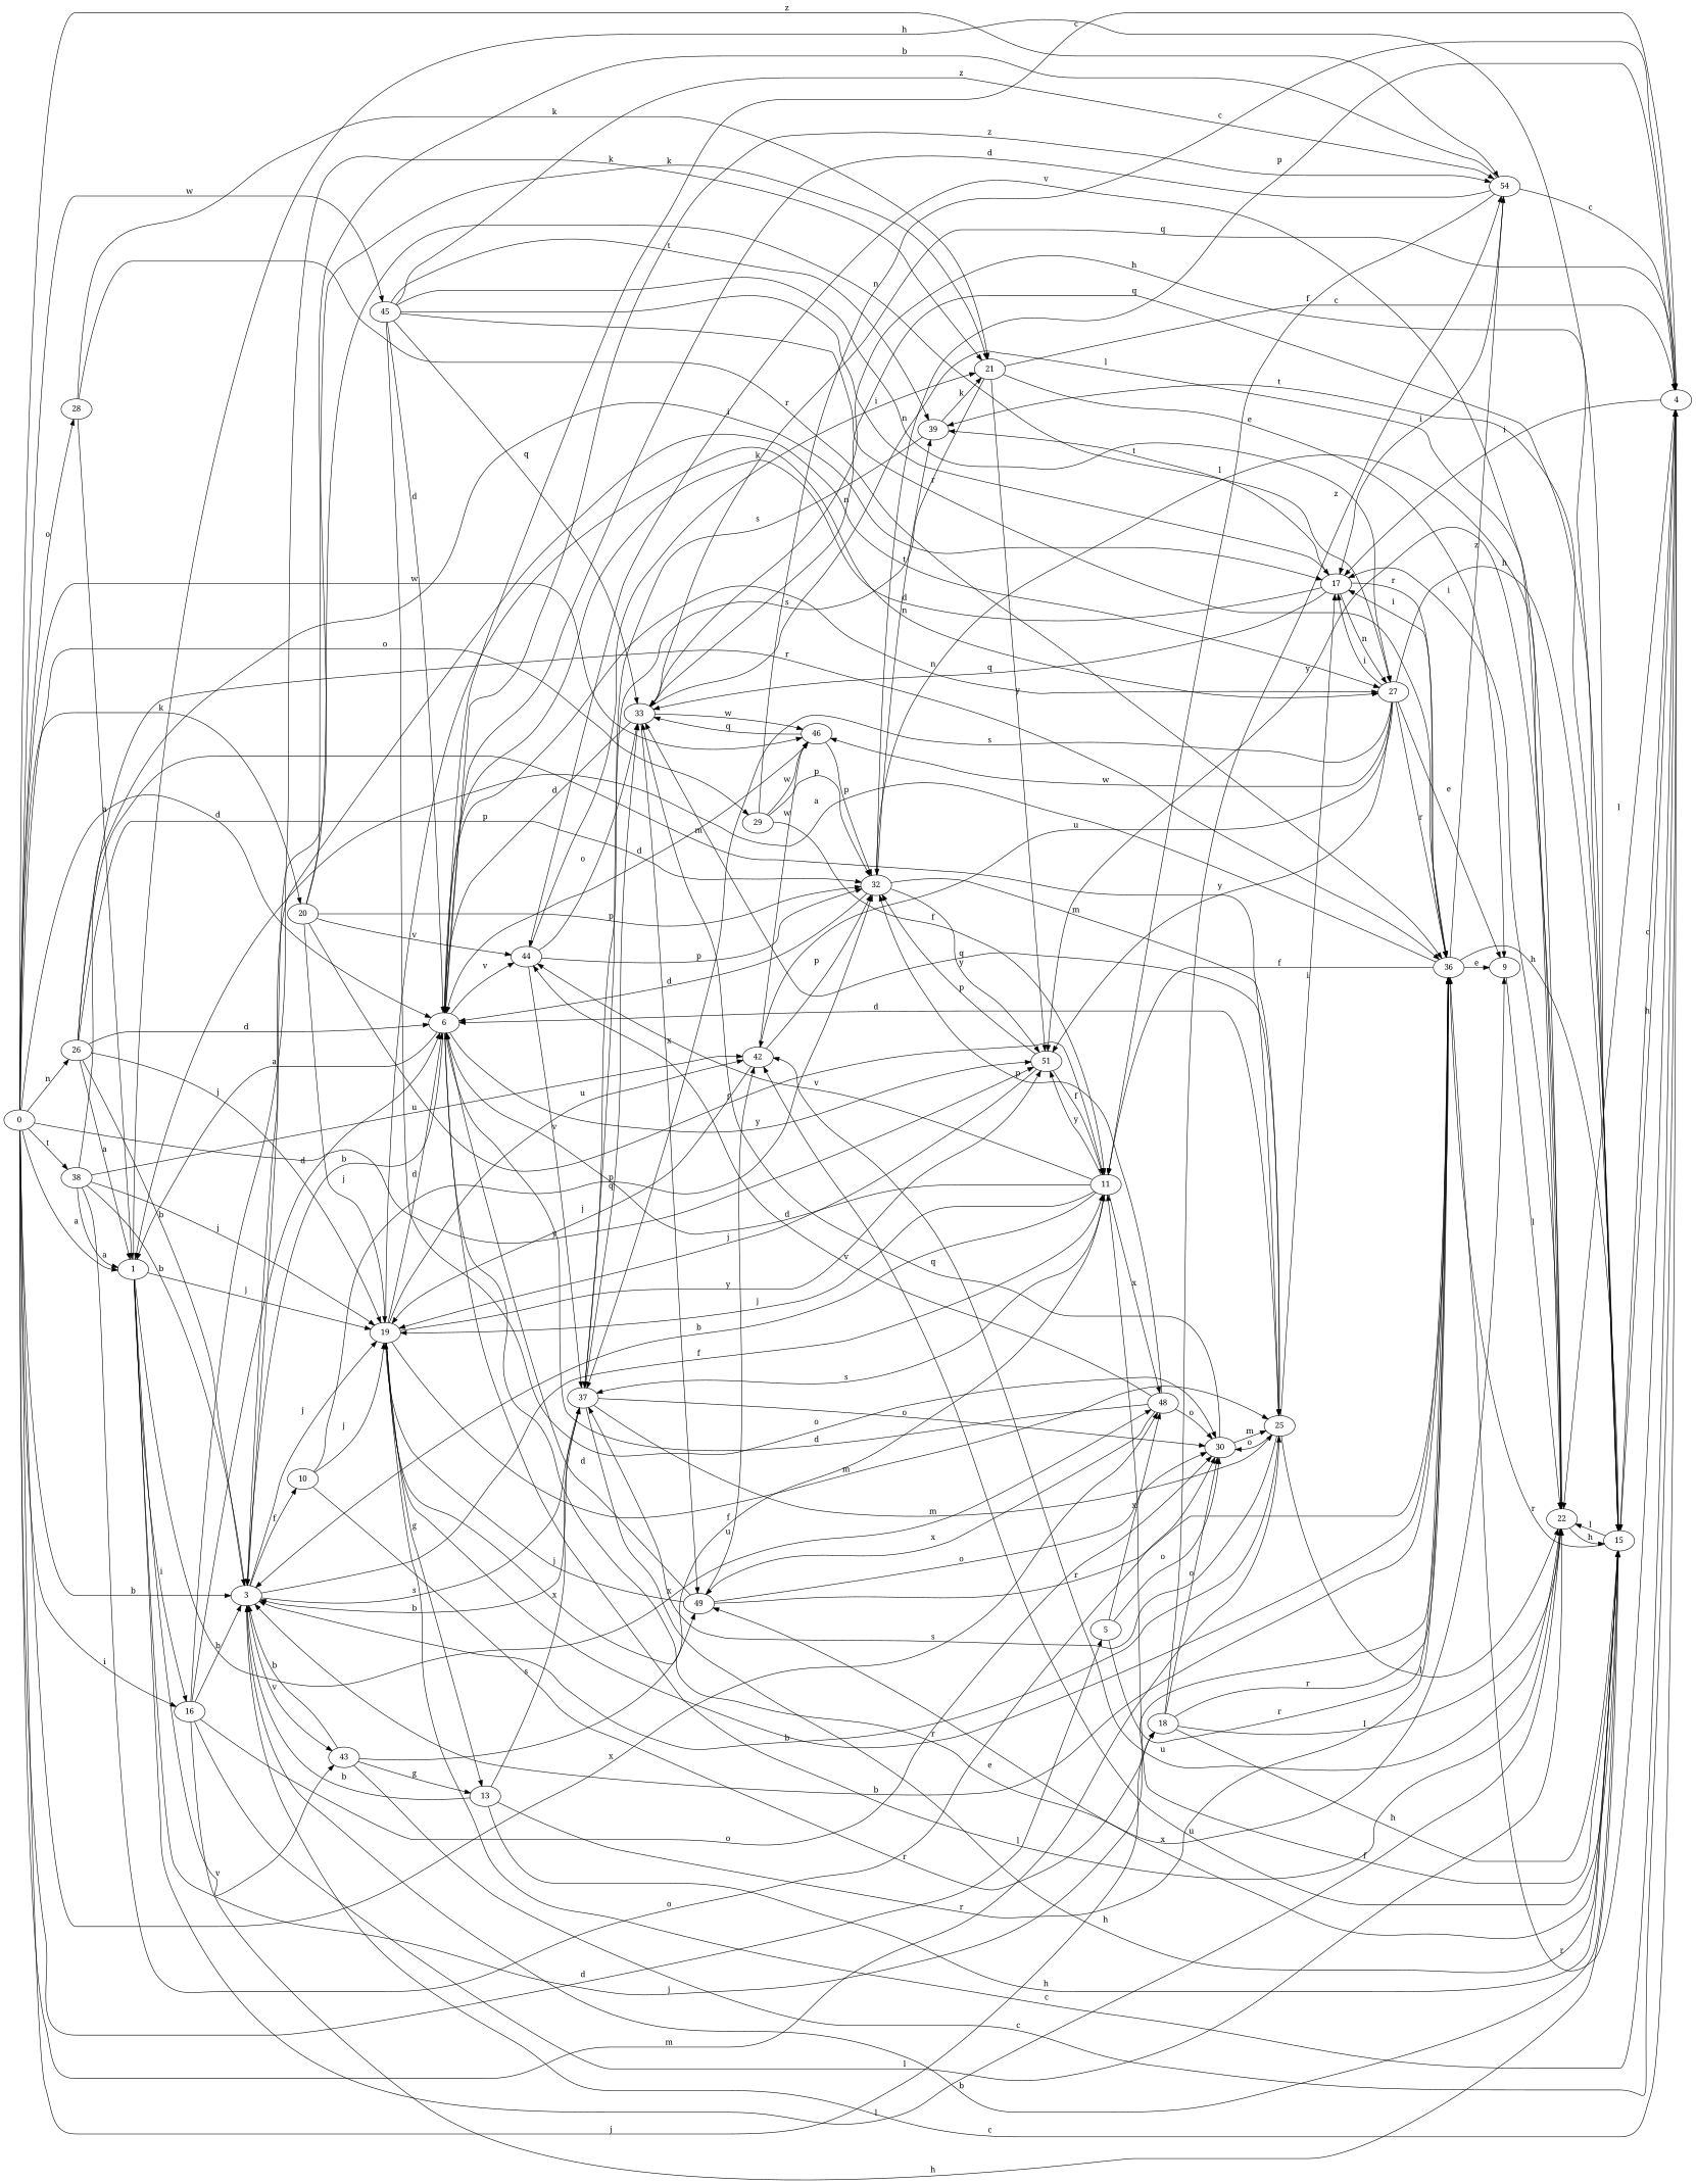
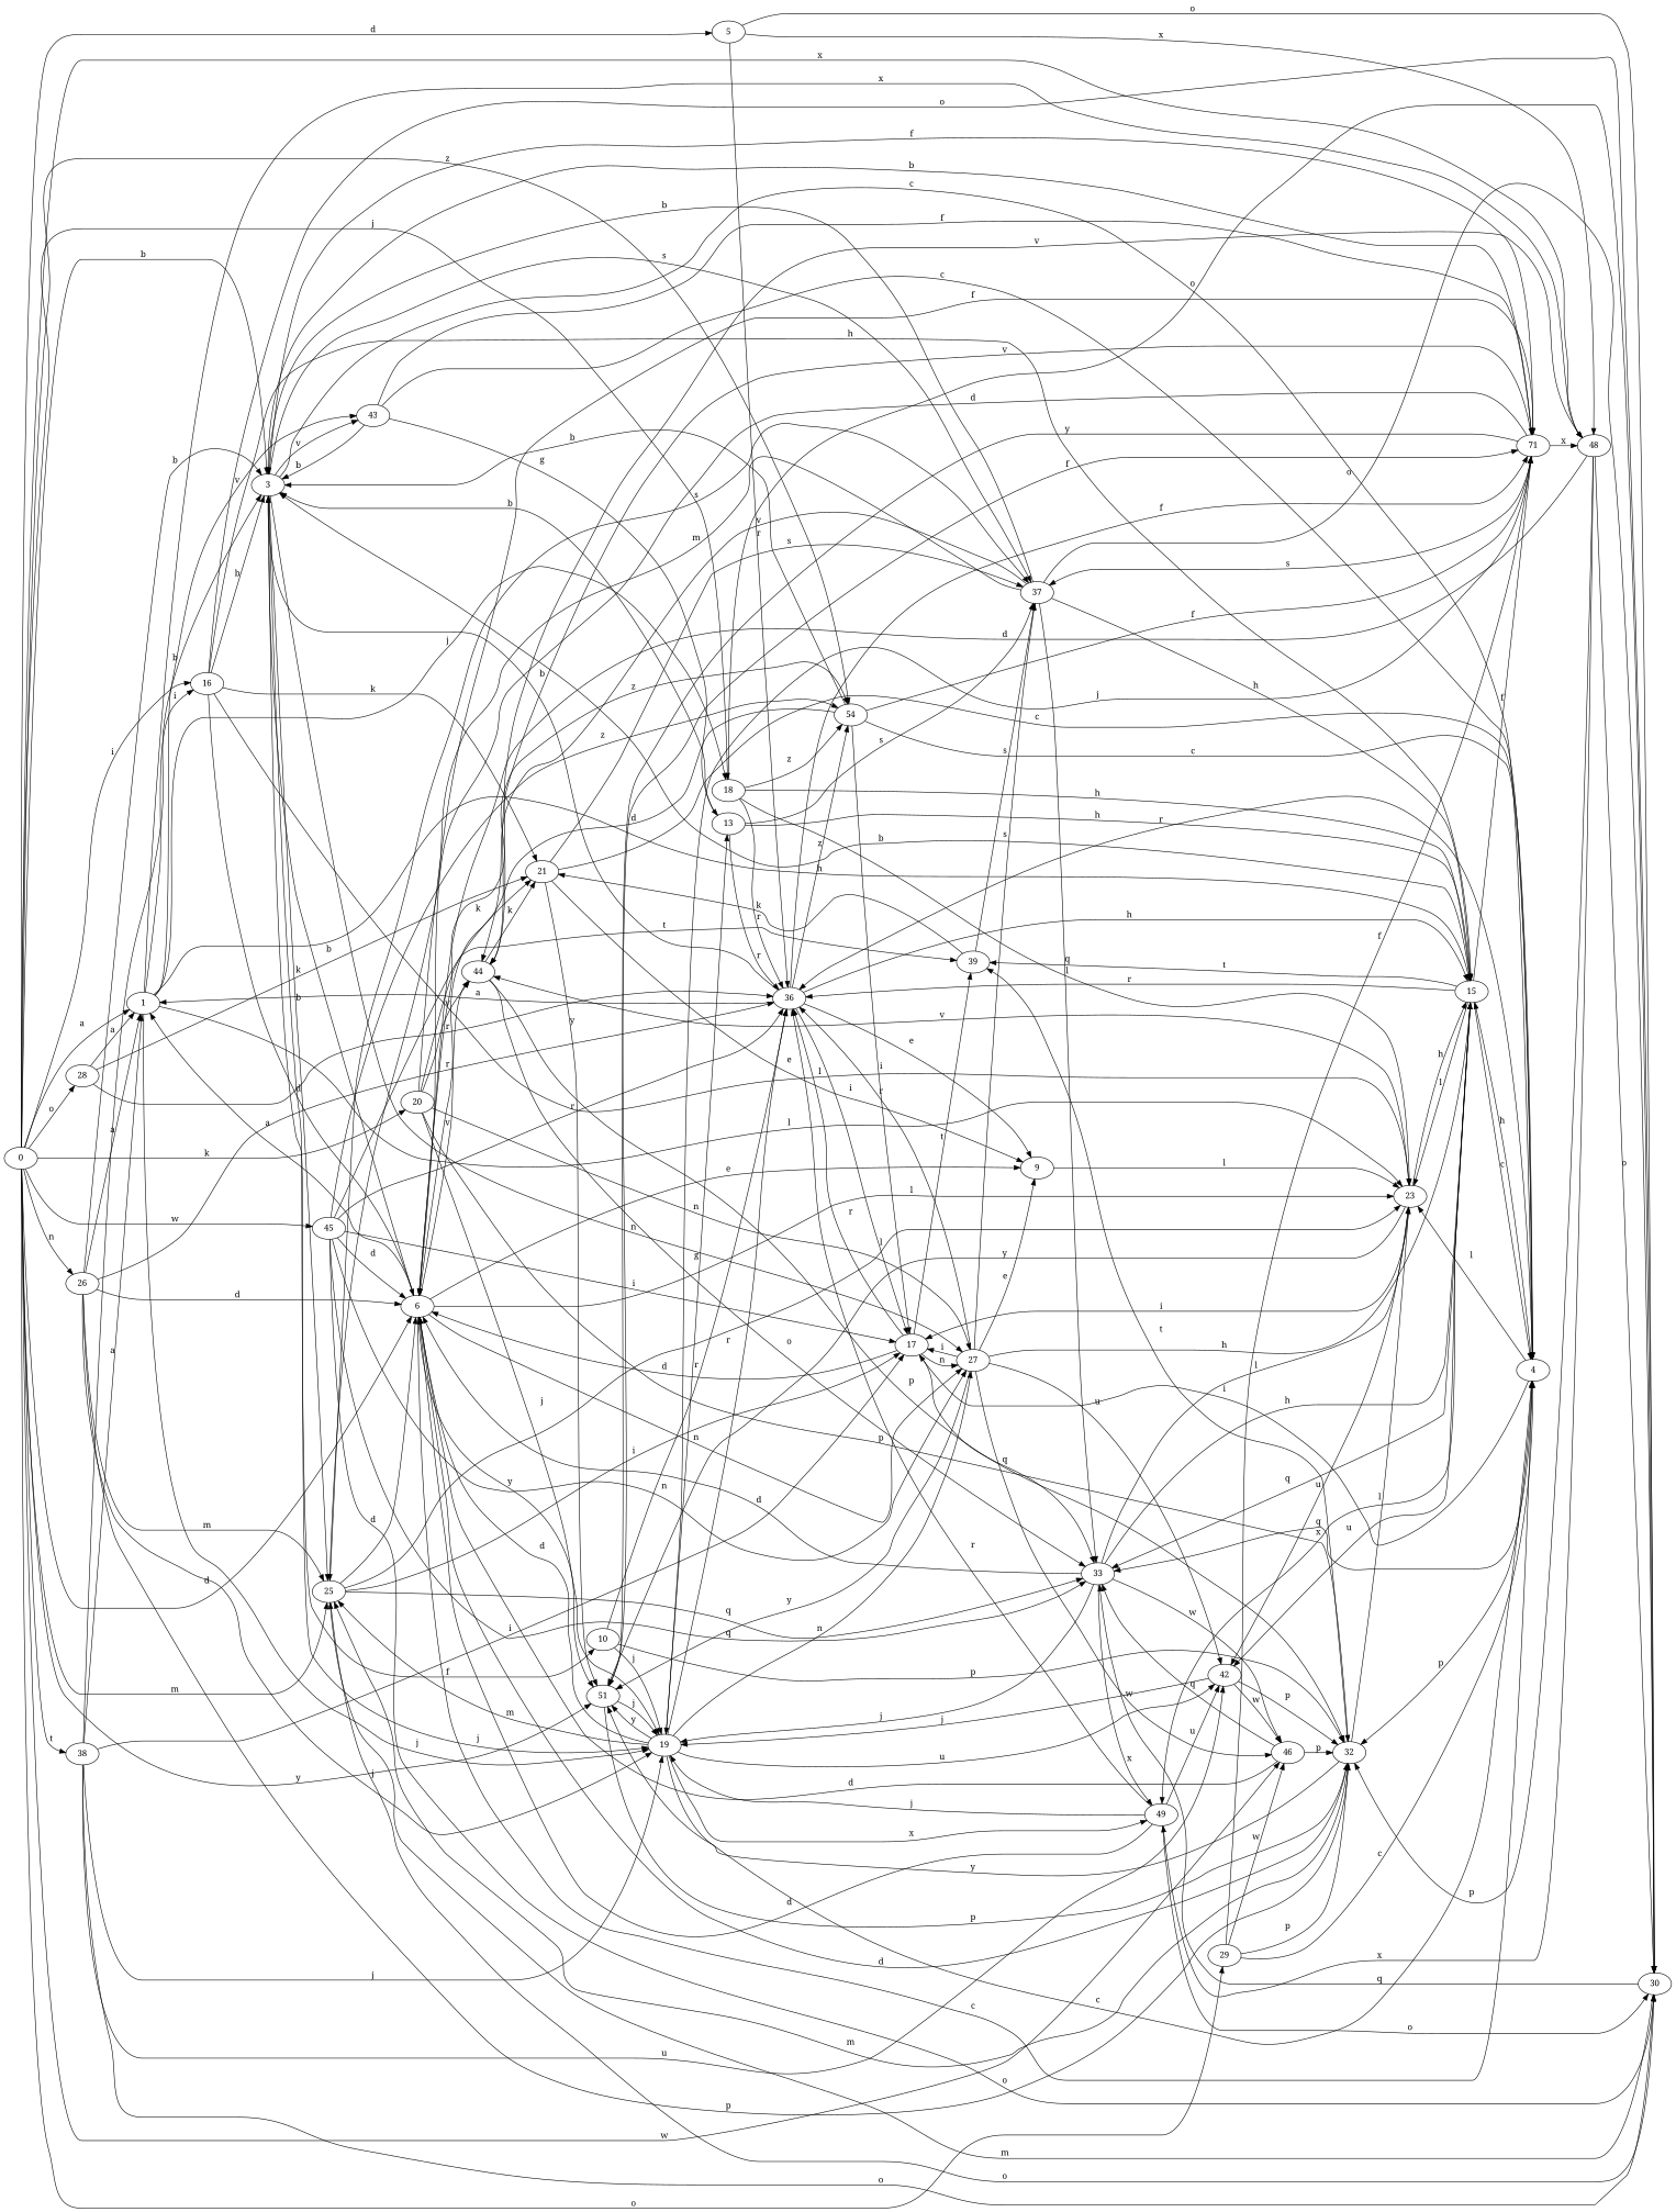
  strict digraph {
    fontname="Noto Serif"
    rankdir=LR
    node [fontname="Noto Serif"]
    edge [fontname="Noto Serif"]
    0
    1
    3
    5
    6
    16
    18
    20
    25
    26
    28
    29
    38
    45
    46
    48
    51
    54
    15
    19
-   23 [label=22]
+   23
    43
    4
    10
-   11
+   11 [label=71]
    27
    37
    36
    30
    9
    44
    21
    32
    17
    33
    42
    39
    49
    13
    0 -> 1 [label=a]
    0 -> 3 [label=b]
    0 -> 5 [label=d]
    0 -> 6 [label=d]
    0 -> 16 [label=i]
    0 -> 18 [label=j]
    0 -> 20 [label=k]
    0 -> 25 [label=m]
    0 -> 26 [label=n]
    0 -> 28 [label=o]
    0 -> 29 [label=o]
    0 -> 38 [label=t]
    0 -> 45 [label=w]
    0 -> 46 [label=w]
    0 -> 48 [label=x]
    0 -> 51 [label=y]
    0 -> 54 [label=z]
    1 -> 16 [label=i]
    1 -> 18 [label=j]
    1 -> 48 [label=x]
    1 -> 15 [label=h]
    1 -> 19 [label=j]
    1 -> 23 [label=l]
    1 -> 43 [label=v]
    3 -> 19 [label=j]
    3 -> 43 [label=v]
    3 -> 4 [label=c]
    3 -> 10 [label=f]
    3 -> 11 [label=f]
    3 -> 27 [label=n]
    3 -> 37 [label=s]
    5 -> 48 [label=x]
    5 -> 36 [label=r]
    5 -> 30 [label=o]
    6 -> 1 [label=a]
    6 -> 3 [label=b]
    6 -> 51 [label=y]
    6 -> 54 [label=z]
    6 -> 23 [label=l]
    6 -> 4 [label=c]
    6 -> 27 [label=n]
    6 -> 9 [label=e]
    6 -> 44 [label=v]
    16 -> 3 [label=b]
    16 -> 6 [label=d]
    16 -> 15 [label=h]
    16 -> 23 [label=l]
    16 -> 30 [label=o]
    16 -> 21 [label=k]
    18 -> 54 [label=z]
    18 -> 15 [label=h]
    18 -> 23 [label=l]
    18 -> 36 [label=r]
    18 -> 30 [label=o]
    20 -> 19 [label=j]
    20 -> 11 [label=f]
    20 -> 27 [label=n]
    20 -> 44 [label=v]
    20 -> 21 [label=k]
    20 -> 32 [label=p]
-   25 -> 3 [label=b]
+   3 -> 25 [label=b]
    25 -> 6 [label=d]
    25 -> 23 [label=l]
    25 -> 37 [label=s]
    25 -> 30 [label=o]
    25 -> 17 [label=i]
    25 -> 33 [label=q]
    26 -> 1 [label=a]
    26 -> 3 [label=b]
    26 -> 6 [label=d]
    26 -> 25 [label=m]
    26 -> 19 [label=j]
    26 -> 36 [label=r]
    26 -> 32 [label=p]
    28 -> 1 [label=a]
    28 -> 36 [label=r]
    28 -> 21 [label=k]
    29 -> 46 [label=w]
    29 -> 4 [label=c]
    29 -> 11 [label=f]
    29 -> 32 [label=p]
    38 -> 1 [label=a]
    38 -> 3 [label=b]
    38 -> 19 [label=j]
    38 -> 30 [label=o]
    38 -> 17 [label=i]
    38 -> 42 [label=u]
    45 -> 6 [label=d]
    45 -> 54 [label=z]
    45 -> 27 [label=n]
    45 -> 36 [label=r]
    45 -> 30 [label=o]
    45 -> 17 [label=i]
    45 -> 33 [label=q]
    45 -> 39 [label=t]
    46 -> 6 [label=d]
    46 -> 32 [label=p]
    46 -> 33 [label=q]
    48 -> 6 [label=d]
    48 -> 30 [label=o]
    48 -> 44 [label=v]
    48 -> 32 [label=p]
    48 -> 49 [label=x]
    51 -> 19 [label=j]
    51 -> 11 [label=f]
    51 -> 32 [label=p]
    54 -> 3 [label=b]
    54 -> 6 [label=d]
    54 -> 4 [label=c]
    54 -> 11 [label=f]
    54 -> 17 [label=i]
    15 -> 3 [label=b]
    15 -> 23 [label=l]
    15 -> 4 [label=c]
    15 -> 11 [label=f]
    15 -> 36 [label=r]
    15 -> 33 [label=q]
    15 -> 42 [label=u]
    15 -> 39 [label=t]
    15 -> 49 [label=x]
    19 -> 6 [label=d]
    19 -> 25 [label=m]
    19 -> 51 [label=y]
    19 -> 4 [label=c]
    19 -> 27 [label=n]
    19 -> 36 [label=r]
    19 -> 42 [label=u]
    19 -> 49 [label=x]
    19 -> 13 [label=g]
    23 -> 51 [label=y]
    23 -> 15 [label=h]
    23 -> 44 [label=v]
    23 -> 17 [label=i]
    23 -> 42 [label=u]
    43 -> 3 [label=b]
    43 -> 4 [label=c]
    43 -> 11 [label=f]
    43 -> 13 [label=g]
    4 -> 15 [label=h]
    4 -> 23 [label=l]
    4 -> 36 [label=r]
    4 -> 32 [label=p]
    4 -> 17 [label=i]
    4 -> 33 [label=q]
    10 -> 19 [label=j]
    10 -> 36 [label=r]
    10 -> 32 [label=p]
    11 -> 3 [label=b]
    11 -> 6 [label=d]
    11 -> 48 [label=x]
    11 -> 51 [label=y]
    11 -> 19 [label=j]
    11 -> 37 [label=s]
    11 -> 44 [label=v]
    27 -> 46 [label=w]
    27 -> 51 [label=y]
    27 -> 15 [label=h]
    27 -> 37 [label=s]
    27 -> 36 [label=r]
    27 -> 9 [label=e]
    27 -> 17 [label=i]
    27 -> 42 [label=u]
    37 -> 3 [label=b]
    37 -> 25 [label=m]
    37 -> 15 [label=h]
    37 -> 30 [label=o]
-   44 -> 37 [label=v]
+   37 -> 44 [label=v]
    37 -> 33 [label=q]
    36 -> 1 [label=a]
    36 -> 3 [label=b]
    36 -> 54 [label=z]
    36 -> 15 [label=h]
    36 -> 11 [label=f]
    36 -> 9 [label=e]
    36 -> 17 [label=i]
    30 -> 25 [label=m]
    30 -> 33 [label=q]
    9 -> 23 [label=l]
    44 -> 21 [label=k]
    44 -> 32 [label=p]
    44 -> 33 [label=o]
    21 -> 51 [label=y]
    21 -> 4 [label=c]
    21 -> 37 [label=s]
    21 -> 9 [label=e]
    32 -> 6 [label=d]
    32 -> 25 [label=m]
    32 -> 51 [label=y]
    32 -> 23 [label=l]
    32 -> 39 [label=t]
    17 -> 6 [label=d]
    17 -> 27 [label=n]
    17 -> 36 [label=r]
    17 -> 33 [label=q]
    17 -> 39 [label=t]
    33 -> 6 [label=d]
    33 -> 46 [label=w]
    33 -> 15 [label=h]
+   33 -> 19 [label=j]
    33 -> 23 [label=l]
    33 -> 49 [label=x]
    42 -> 46 [label=w]
    42 -> 19 [label=j]
    42 -> 32 [label=p]
    39 -> 37 [label=s]
    39 -> 21 [label=k]
    49 -> 6 [label=d]
    49 -> 19 [label=j]
    49 -> 36 [label=r]
    49 -> 30 [label=o]
    49 -> 42 [label=u]
    13 -> 3 [label=b]
    13 -> 15 [label=h]
    13 -> 37 [label=s]
    13 -> 36 [label=r]
  }
